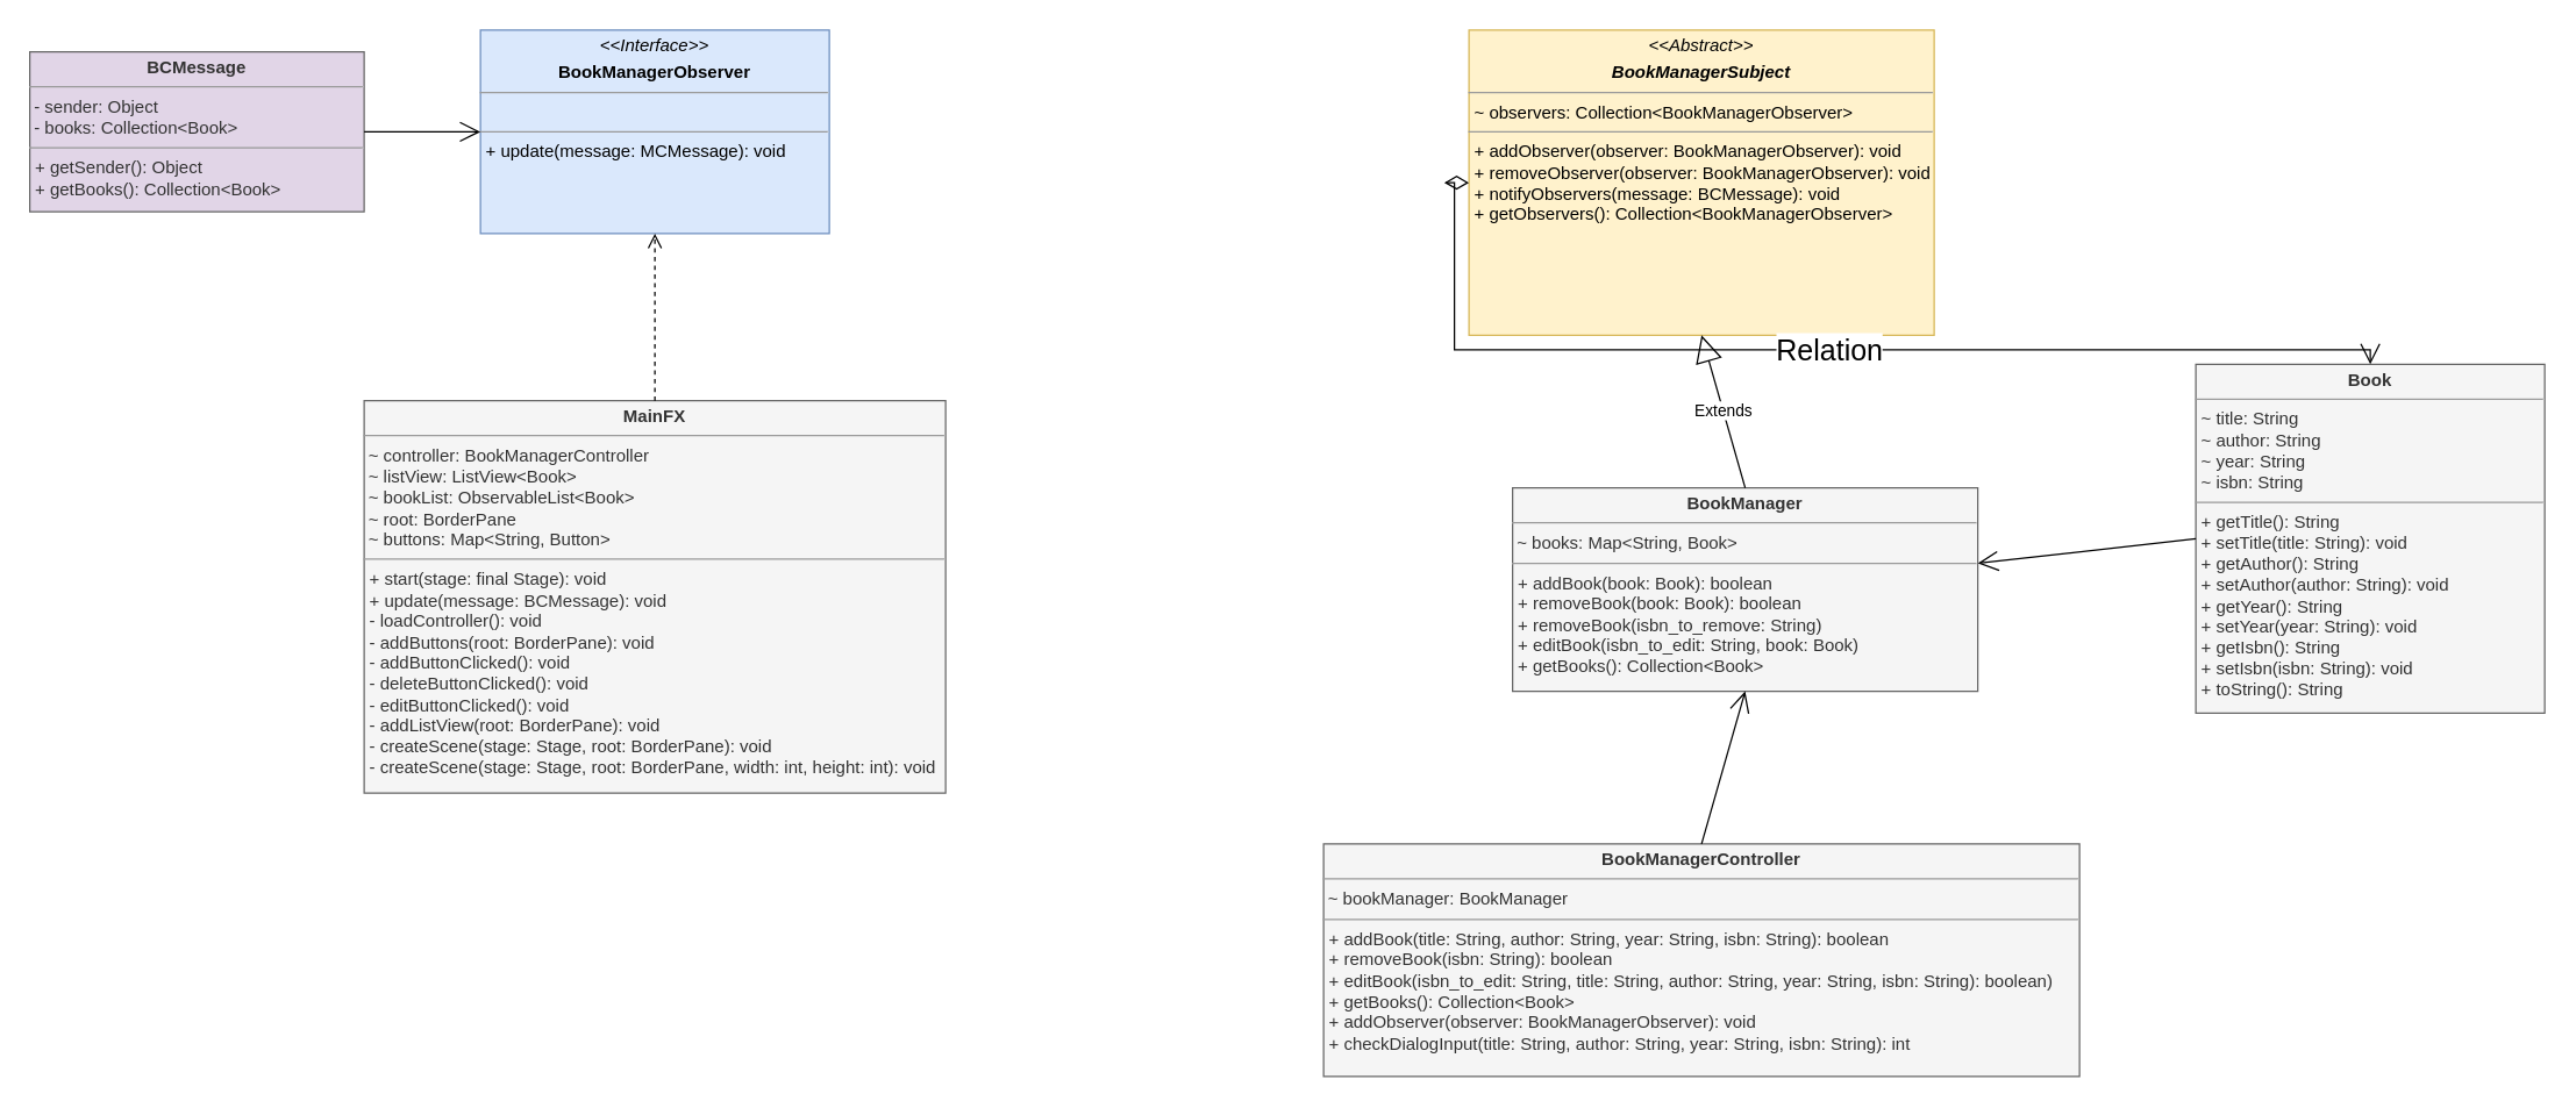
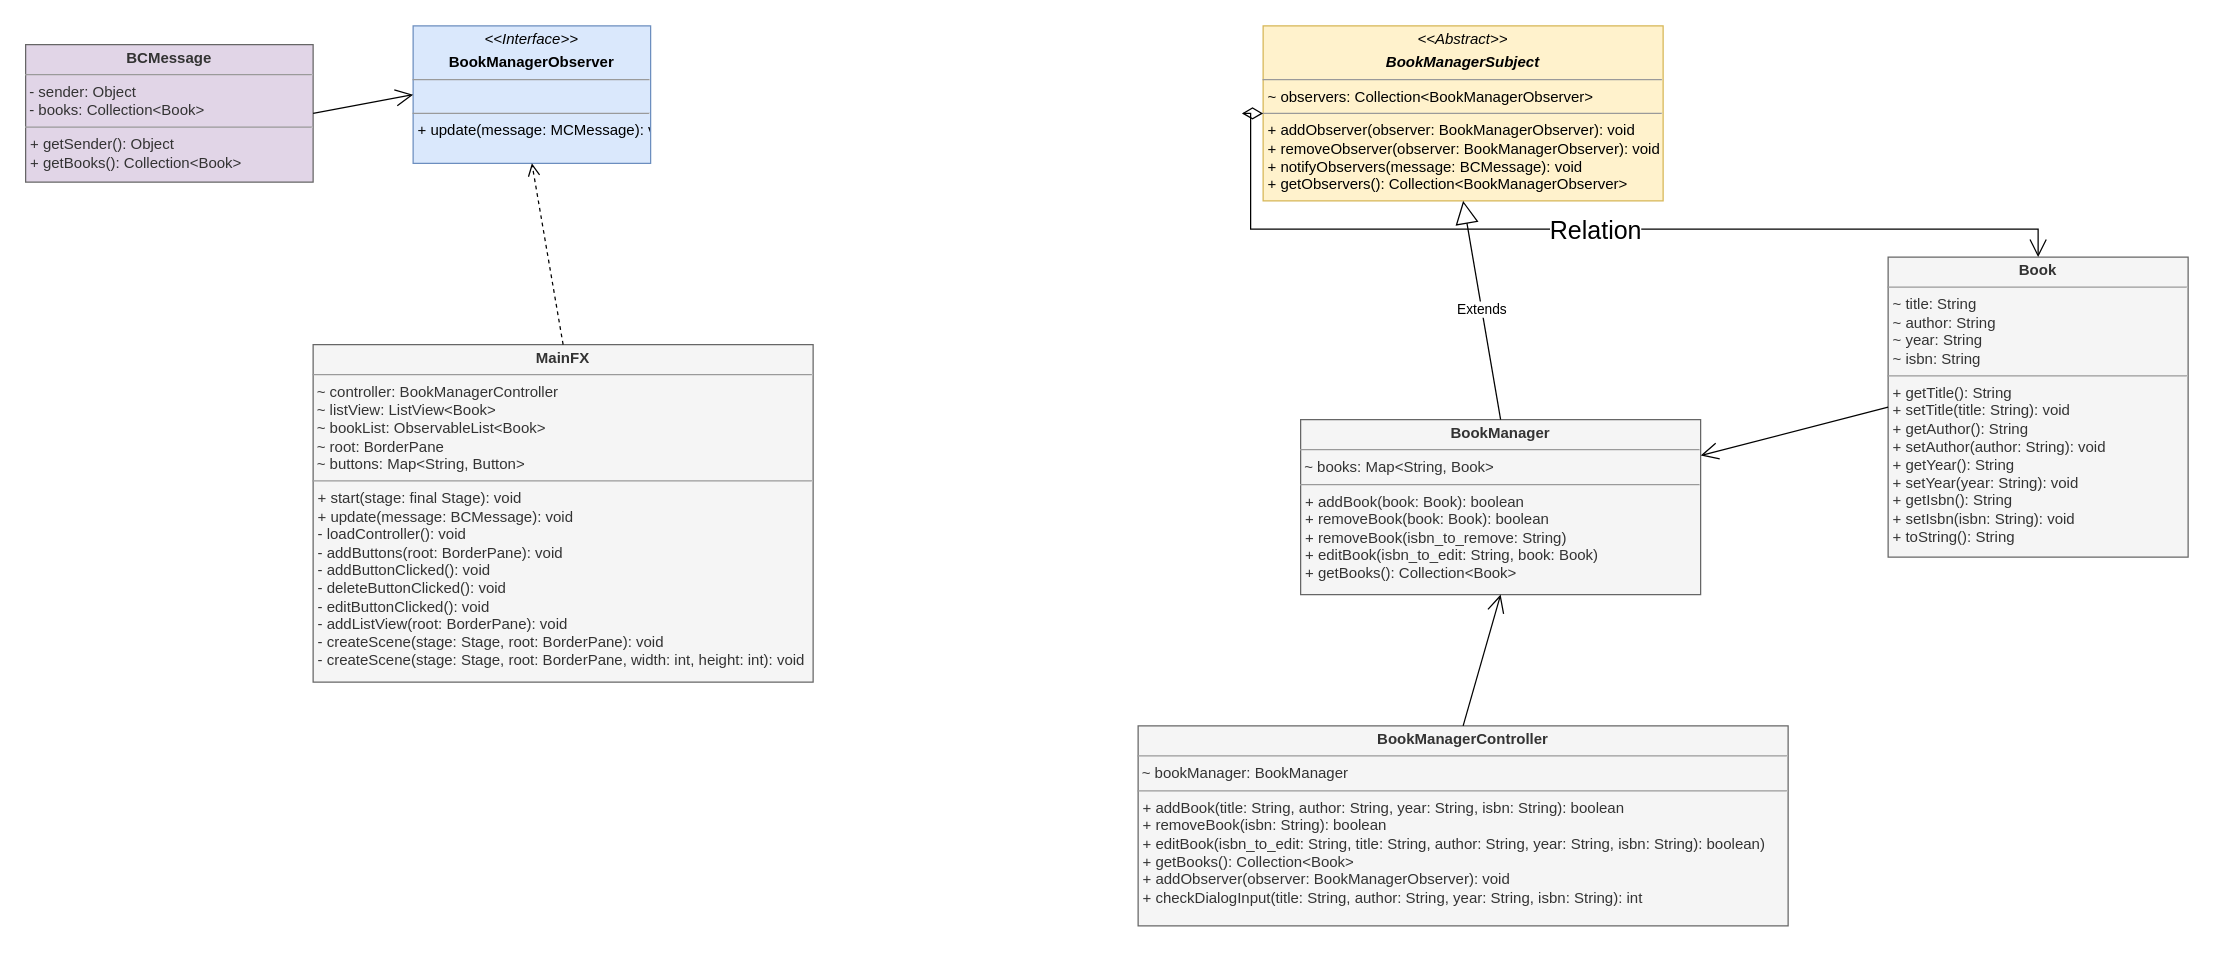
  <mxCell id="0" />
  <mxCell id="1" parent="0" />
- <mxCell id="2" value="&lt;p style=&quot;margin:0px;margin-top:4px;text-align:center;&quot;&gt;&lt;b&gt;Book&lt;/b&gt;&lt;/p&gt;&lt;hr size=&quot;1&quot;&gt;&lt;p style=&quot;margin:0px;margin-left:4px;&quot;&gt;~ title: String&lt;/p&gt;&lt;p style=&quot;margin:0px;margin-left:4px;&quot;&gt;~ author: String&lt;/p&gt;&lt;p style=&quot;margin:0px;margin-left:4px;&quot;&gt;~ year: String&lt;/p&gt;&lt;p style=&quot;margin:0px;margin-left:4px;&quot;&gt;~ isbn: String&lt;br&gt;&lt;/p&gt;&lt;hr size=&quot;1&quot;&gt;&lt;p style=&quot;margin:0px;margin-left:4px;&quot;&gt;+ getTitle(): String&lt;/p&gt;&lt;p style=&quot;margin:0px;margin-left:4px;&quot;&gt;+ setTitle(title: String): void&lt;/p&gt;&lt;p style=&quot;margin:0px;margin-left:4px;&quot;&gt;+ getAuthor(): String&lt;/p&gt;&lt;p style=&quot;margin:0px;margin-left:4px;&quot;&gt;+ setAuthor(author: String): void&lt;/p&gt;&lt;p style=&quot;margin:0px;margin-left:4px;&quot;&gt;+ getYear(): String&lt;/p&gt;&lt;p style=&quot;margin:0px;margin-left:4px;&quot;&gt;+ setYear(year: String): void&lt;/p&gt;&lt;p style=&quot;margin:0px;margin-left:4px;&quot;&gt;+ getIsbn(): String&lt;/p&gt;&lt;p style=&quot;margin:0px;margin-left:4px;&quot;&gt;+ setIsbn(isbn: String): void&lt;/p&gt;&lt;p style=&quot;margin:0px;margin-left:4px;&quot;&gt;+ toString(): String&lt;br&gt;&lt;/p&gt;" style="verticalAlign=top;align=left;overflow=fill;fontSize=12;fontFamily=Helvetica;html=1;fillColor=#f5f5f5;fontColor=#333333;strokeColor=#666666;" parent="1" vertex="1"><mxGeometry x="1510" y="250" width="240" height="240" as="geometry" /></mxCell>
+ <mxCell id="2" value="&lt;p style=&quot;margin:0px;margin-top:4px;text-align:center;&quot;&gt;&lt;b&gt;Book&lt;/b&gt;&lt;/p&gt;&lt;hr size=&quot;1&quot;&gt;&lt;p style=&quot;margin:0px;margin-left:4px;&quot;&gt;~ title: String&lt;/p&gt;&lt;p style=&quot;margin:0px;margin-left:4px;&quot;&gt;~ author: String&lt;/p&gt;&lt;p style=&quot;margin:0px;margin-left:4px;&quot;&gt;~ year: String&lt;/p&gt;&lt;p style=&quot;margin:0px;margin-left:4px;&quot;&gt;~ isbn: String&lt;br&gt;&lt;/p&gt;&lt;hr size=&quot;1&quot;&gt;&lt;p style=&quot;margin:0px;margin-left:4px;&quot;&gt;+ getTitle(): String&lt;/p&gt;&lt;p style=&quot;margin:0px;margin-left:4px;&quot;&gt;+ setTitle(title: String): void&lt;/p&gt;&lt;p style=&quot;margin:0px;margin-left:4px;&quot;&gt;+ getAuthor(): String&lt;/p&gt;&lt;p style=&quot;margin:0px;margin-left:4px;&quot;&gt;+ setAuthor(author: String): void&lt;/p&gt;&lt;p style=&quot;margin:0px;margin-left:4px;&quot;&gt;+ getYear(): String&lt;/p&gt;&lt;p style=&quot;margin:0px;margin-left:4px;&quot;&gt;+ setYear(year: String): void&lt;/p&gt;&lt;p style=&quot;margin:0px;margin-left:4px;&quot;&gt;+ getIsbn(): String&lt;/p&gt;&lt;p style=&quot;margin:0px;margin-left:4px;&quot;&gt;+ setIsbn(isbn: String): void&lt;/p&gt;&lt;p style=&quot;margin:0px;margin-left:4px;&quot;&gt;+ toString(): String&lt;br&gt;&lt;/p&gt;" style="verticalAlign=top;align=left;overflow=fill;fontSize=12;fontFamily=Helvetica;html=1;fillColor=#f5f5f5;fontColor=#333333;strokeColor=#666666;" parent="1" vertex="1"><mxGeometry x="1510" y="205" width="240" height="240" as="geometry" /></mxCell>
  <mxCell id="3" value="&lt;p style=&quot;margin:0px;margin-top:4px;text-align:center;&quot;&gt;&lt;b&gt;BCMessage&lt;/b&gt;&lt;/p&gt;&lt;hr size=&quot;1&quot;&gt;&lt;div&gt;&amp;nbsp;- sender: Object&lt;/div&gt;&lt;div&gt;&amp;nbsp;- books: Collection&amp;lt;Book&amp;gt;&lt;br&gt;&lt;/div&gt;&lt;hr size=&quot;1&quot;&gt;&lt;p style=&quot;margin:0px;margin-left:4px;&quot;&gt;+ getSender(): Object&lt;/p&gt;&lt;p style=&quot;margin:0px;margin-left:4px;&quot;&gt;+ getBooks(): Collection&amp;lt;Book&amp;gt;&lt;br&gt;&lt;/p&gt;" style="verticalAlign=top;align=left;overflow=fill;fontSize=12;fontFamily=Helvetica;html=1;fillColor=#e1d5e7;fontColor=#333333;strokeColor=#666666;" parent="1" vertex="1"><mxGeometry x="20" y="35" width="230" height="110" as="geometry" /></mxCell>
  <mxCell id="4" value="&lt;p style=&quot;margin:0px;margin-top:4px;text-align:center;&quot;&gt;&lt;b&gt;BookManagerController&lt;/b&gt;&lt;/p&gt;&lt;hr size=&quot;1&quot;&gt;&lt;div&gt;&amp;nbsp;~ bookManager: BookManager&lt;br&gt;&lt;/div&gt;&lt;hr size=&quot;1&quot;&gt;&lt;p style=&quot;margin:0px;margin-left:4px;&quot;&gt;+ addBook(title: String, author: String, year: String, isbn: String): boolean&lt;br&gt;&lt;/p&gt;&lt;p style=&quot;margin:0px;margin-left:4px;&quot;&gt;+ removeBook(isbn: String): boolean&lt;/p&gt;&lt;p style=&quot;margin:0px;margin-left:4px;&quot;&gt;+ editBook(isbn_to_edit: String, title: String, author: String, year: String, isbn: String): boolean)&lt;/p&gt;&lt;p style=&quot;margin:0px;margin-left:4px;&quot;&gt;+ getBooks(): Collection&amp;lt;Book&amp;gt;&lt;/p&gt;&lt;p style=&quot;margin:0px;margin-left:4px;&quot;&gt;+ addObserver(observer: BookManagerObserver): void&lt;/p&gt;&lt;p style=&quot;margin:0px;margin-left:4px;&quot;&gt;+ checkDialogInput(title: String, author: String, year: String, isbn: String): int&lt;br&gt;&lt;/p&gt;" style="verticalAlign=top;align=left;overflow=fill;fontSize=12;fontFamily=Helvetica;html=1;fillColor=#f5f5f5;fontColor=#333333;strokeColor=#666666;" parent="1" vertex="1"><mxGeometry x="910" y="580" width="520" height="160" as="geometry" /></mxCell>
- <mxCell id="5" value="&lt;p style=&quot;margin:0px;margin-top:4px;text-align:center;&quot;&gt;&lt;i&gt;&amp;lt;&amp;lt;Interface&amp;gt;&amp;gt;&lt;/i&gt;&lt;/p&gt;&lt;p style=&quot;margin:0px;margin-top:4px;text-align:center;&quot;&gt;&lt;b&gt;BookManagerObserver&lt;/b&gt;&lt;br&gt;&lt;/p&gt;&lt;hr size=&quot;1&quot;&gt;&lt;p style=&quot;margin:0px;margin-left:4px;&quot;&gt;&lt;br&gt;&lt;/p&gt;&lt;hr size=&quot;1&quot;&gt;&lt;p style=&quot;margin:0px;margin-left:4px;&quot;&gt;+ update(message: MCMessage): void&lt;br&gt;&lt;/p&gt;" style="verticalAlign=top;align=left;overflow=fill;fontSize=12;fontFamily=Helvetica;html=1;fillColor=#dae8fc;strokeColor=#6c8ebf;" parent="1" vertex="1"><mxGeometry x="330" y="20" width="240" height="140" as="geometry" /></mxCell>
+ <mxCell id="5" value="&lt;p style=&quot;margin:0px;margin-top:4px;text-align:center;&quot;&gt;&lt;i&gt;&amp;lt;&amp;lt;Interface&amp;gt;&amp;gt;&lt;/i&gt;&lt;/p&gt;&lt;p style=&quot;margin:0px;margin-top:4px;text-align:center;&quot;&gt;&lt;b&gt;BookManagerObserver&lt;/b&gt;&lt;br&gt;&lt;/p&gt;&lt;hr size=&quot;1&quot;&gt;&lt;p style=&quot;margin:0px;margin-left:4px;&quot;&gt;&lt;br&gt;&lt;/p&gt;&lt;hr size=&quot;1&quot;&gt;&lt;p style=&quot;margin:0px;margin-left:4px;&quot;&gt;+ update(message: MCMessage): void&lt;br&gt;&lt;/p&gt;" style="verticalAlign=top;align=left;overflow=fill;fontSize=12;fontFamily=Helvetica;html=1;fillColor=#dae8fc;strokeColor=#6c8ebf;" parent="1" vertex="1"><mxGeometry x="330" y="20" width="190" height="110" as="geometry" /></mxCell>
  <mxCell id="6" value="" style="endArrow=open;endFill=1;endSize=12;html=1;rounded=0;exitX=0;exitY=0.5;exitDx=0;exitDy=0;" parent="1" source="2" target="8" edge="1"><mxGeometry width="160" relative="1" as="geometry"><mxPoint x="1720" y="240" as="sourcePoint" /><mxPoint x="1670" y="-160" as="targetPoint" /></mxGeometry></mxCell>
- <mxCell id="7" value="&lt;p style=&quot;margin:0px;margin-top:4px;text-align:center;&quot;&gt;&lt;i&gt;&amp;lt;&amp;lt;Abstract&amp;gt;&amp;gt;&lt;/i&gt;&lt;/p&gt;&lt;p style=&quot;margin:0px;margin-top:4px;text-align:center;&quot;&gt;&lt;i&gt;&lt;b&gt;BookManagerSubject&lt;/b&gt;&lt;/i&gt;&lt;br&gt;&lt;/p&gt;&lt;hr size=&quot;1&quot;&gt;&lt;p style=&quot;margin:0px;margin-left:4px;&quot;&gt;~ observers: Collection&amp;lt;BookManagerObserver&amp;gt;&lt;br&gt;&lt;/p&gt;&lt;hr size=&quot;1&quot;&gt;&lt;p style=&quot;margin:0px;margin-left:4px;&quot;&gt;+ addObserver(observer: BookManagerObserver): void&lt;/p&gt;&lt;p style=&quot;margin:0px;margin-left:4px;&quot;&gt;+ removeObserver(observer: BookManagerObserver): void&lt;/p&gt;&lt;p style=&quot;margin:0px;margin-left:4px;&quot;&gt;+ notifyObservers(message: BCMessage): void&lt;/p&gt;&lt;p style=&quot;margin:0px;margin-left:4px;&quot;&gt;+ getObservers(): Collection&amp;lt;BookManagerObserver&amp;gt;&lt;br&gt;&lt;/p&gt;" style="verticalAlign=top;align=left;overflow=fill;fontSize=12;fontFamily=Helvetica;html=1;fillColor=#fff2cc;strokeColor=#d6b656;" parent="1" vertex="1"><mxGeometry x="1010" y="20" width="320" height="210" as="geometry" /></mxCell>
+ <mxCell id="7" value="&lt;p style=&quot;margin:0px;margin-top:4px;text-align:center;&quot;&gt;&lt;i&gt;&amp;lt;&amp;lt;Abstract&amp;gt;&amp;gt;&lt;/i&gt;&lt;/p&gt;&lt;p style=&quot;margin:0px;margin-top:4px;text-align:center;&quot;&gt;&lt;i&gt;&lt;b&gt;BookManagerSubject&lt;/b&gt;&lt;/i&gt;&lt;br&gt;&lt;/p&gt;&lt;hr size=&quot;1&quot;&gt;&lt;p style=&quot;margin:0px;margin-left:4px;&quot;&gt;~ observers: Collection&amp;lt;BookManagerObserver&amp;gt;&lt;br&gt;&lt;/p&gt;&lt;hr size=&quot;1&quot;&gt;&lt;p style=&quot;margin:0px;margin-left:4px;&quot;&gt;+ addObserver(observer: BookManagerObserver): void&lt;/p&gt;&lt;p style=&quot;margin:0px;margin-left:4px;&quot;&gt;+ removeObserver(observer: BookManagerObserver): void&lt;/p&gt;&lt;p style=&quot;margin:0px;margin-left:4px;&quot;&gt;+ notifyObservers(message: BCMessage): void&lt;/p&gt;&lt;p style=&quot;margin:0px;margin-left:4px;&quot;&gt;+ getObservers(): Collection&amp;lt;BookManagerObserver&amp;gt;&lt;br&gt;&lt;/p&gt;" style="verticalAlign=top;align=left;overflow=fill;fontSize=12;fontFamily=Helvetica;html=1;fillColor=#fff2cc;strokeColor=#d6b656;" parent="1" vertex="1"><mxGeometry x="1010" y="20" width="320" height="140" as="geometry" /></mxCell>
  <mxCell id="8" value="&lt;p style=&quot;margin:0px;margin-top:4px;text-align:center;&quot;&gt;&lt;b&gt;BookManager&lt;/b&gt;&lt;/p&gt;&lt;hr size=&quot;1&quot;&gt;&lt;div&gt;&amp;nbsp;~ books: Map&amp;lt;String, Book&amp;gt;&lt;br&gt;&lt;/div&gt;&lt;hr size=&quot;1&quot;&gt;&lt;p style=&quot;margin:0px;margin-left:4px;&quot;&gt;+ addBook(book: Book): boolean&lt;/p&gt;&lt;p style=&quot;margin:0px;margin-left:4px;&quot;&gt;+ removeBook(book: Book): boolean&lt;/p&gt;&lt;p style=&quot;margin:0px;margin-left:4px;&quot;&gt;+ removeBook(isbn_to_remove: String)&lt;/p&gt;&lt;p style=&quot;margin:0px;margin-left:4px;&quot;&gt;+ editBook(isbn_to_edit: String, book: Book)&lt;/p&gt;&lt;p style=&quot;margin:0px;margin-left:4px;&quot;&gt;+ getBooks(): Collection&amp;lt;Book&amp;gt;&lt;br&gt;&lt;/p&gt;" style="verticalAlign=top;align=left;overflow=fill;fontSize=12;fontFamily=Helvetica;html=1;fillColor=#f5f5f5;fontColor=#333333;strokeColor=#666666;" parent="1" vertex="1"><mxGeometry x="1040" y="335" width="320" height="140" as="geometry" /></mxCell>
  <mxCell id="9" value="Extends" style="endArrow=block;endSize=16;endFill=0;html=1;rounded=0;exitX=0.5;exitY=0;exitDx=0;exitDy=0;entryX=0.5;entryY=1;entryDx=0;entryDy=0;" parent="1" source="8" target="7" edge="1"><mxGeometry width="160" relative="1" as="geometry"><mxPoint x="950" y="-10" as="sourcePoint" /><mxPoint x="1540" y="-50" as="targetPoint" /></mxGeometry></mxCell>
  <mxCell id="10" value="&lt;p style=&quot;margin:0px;margin-top:4px;text-align:center;&quot;&gt;&lt;b&gt;MainFX&lt;/b&gt;&lt;/p&gt;&lt;hr size=&quot;1&quot;&gt;&lt;div&gt;&amp;nbsp;~ controller: BookManagerController&lt;/div&gt;&lt;div&gt;&amp;nbsp;~ listView: ListView&amp;lt;Book&amp;gt;&lt;/div&gt;&lt;div&gt;&amp;nbsp;~ bookList: ObservableList&amp;lt;Book&amp;gt;&lt;/div&gt;&lt;div&gt;&amp;nbsp;~ root: BorderPane&lt;/div&gt;&lt;div&gt;&amp;nbsp;~ buttons: Map&amp;lt;String, Button&amp;gt;&lt;br&gt;&lt;/div&gt;&lt;hr size=&quot;1&quot;&gt;&lt;p style=&quot;margin:0px;margin-left:4px;&quot;&gt;+ start(stage: final Stage): void&lt;/p&gt;&lt;p style=&quot;margin:0px;margin-left:4px;&quot;&gt;+ update(message: BCMessage): void&lt;/p&gt;&lt;p style=&quot;margin:0px;margin-left:4px;&quot;&gt;- loadController(): void&lt;/p&gt;&lt;p style=&quot;margin:0px;margin-left:4px;&quot;&gt;- addButtons(root: BorderPane): void&lt;/p&gt;&lt;p style=&quot;margin:0px;margin-left:4px;&quot;&gt;- addButtonClicked(): void&lt;/p&gt;&lt;p style=&quot;margin:0px;margin-left:4px;&quot;&gt;- deleteButtonClicked(): void&lt;/p&gt;&lt;p style=&quot;margin:0px;margin-left:4px;&quot;&gt;- editButtonClicked(): void&lt;/p&gt;&lt;p style=&quot;margin:0px;margin-left:4px;&quot;&gt;- addListView(root: BorderPane): void&lt;/p&gt;&lt;p style=&quot;margin:0px;margin-left:4px;&quot;&gt;- createScene(stage: Stage, root: BorderPane): void&lt;/p&gt;&lt;p style=&quot;margin:0px;margin-left:4px;&quot;&gt;- createScene(stage: Stage, root: BorderPane, width: int, height: int): void&lt;br&gt;&lt;/p&gt;" style="verticalAlign=top;align=left;overflow=fill;fontSize=12;fontFamily=Helvetica;html=1;fillColor=#f5f5f5;fontColor=#333333;strokeColor=#666666;" parent="1" vertex="1"><mxGeometry x="250" y="275" width="400" height="270" as="geometry" /></mxCell>
  <mxCell id="11" value="" style="html=1;verticalAlign=bottom;endArrow=open;dashed=1;endSize=8;rounded=0;exitX=0.5;exitY=0;exitDx=0;exitDy=0;entryX=0.5;entryY=1;entryDx=0;entryDy=0;" parent="1" source="10" target="5" edge="1"><mxGeometry relative="1" as="geometry"><mxPoint x="-85" y="-500" as="sourcePoint" /><mxPoint x="-165" y="-500" as="targetPoint" /></mxGeometry></mxCell>
  <mxCell id="12" value="" style="endArrow=open;endFill=1;endSize=12;html=1;rounded=0;entryX=0;entryY=0.5;entryDx=0;entryDy=0;exitX=1;exitY=0.5;exitDx=0;exitDy=0;" parent="1" source="3" target="5" edge="1"><mxGeometry width="160" relative="1" as="geometry"><mxPoint x="1355" y="300" as="sourcePoint" /><mxPoint x="160" y="-50" as="targetPoint" /></mxGeometry></mxCell>
  <mxCell id="13" value="Relation" style="endArrow=open;html=1;endSize=12;startArrow=diamondThin;startSize=14;startFill=0;edgeStyle=orthogonalEdgeStyle;rounded=0;fontSize=20;exitX=0;exitY=0.5;exitDx=0;exitDy=0;" parent="1" source="7" target="2" edge="1"><mxGeometry relative="1" as="geometry"><mxPoint x="670" y="180" as="sourcePoint" /><mxPoint x="830" y="180" as="targetPoint" /></mxGeometry></mxCell>
  <mxCell id="14" value="" style="endArrow=open;endFill=1;endSize=12;html=1;rounded=0;entryX=0.5;entryY=1;entryDx=0;entryDy=0;exitX=0.5;exitY=0;exitDx=0;exitDy=0;" parent="1" source="4" target="8" edge="1"><mxGeometry width="160" relative="1" as="geometry"><mxPoint x="460" y="-50" as="sourcePoint" /><mxPoint x="460" y="30" as="targetPoint" /></mxGeometry></mxCell>
